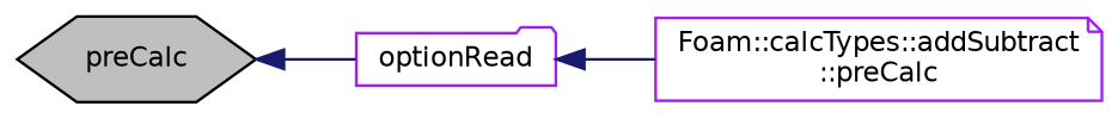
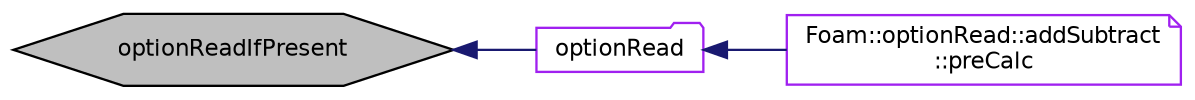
  digraph {
    rankdir=LR
    node [color=purple fontname=Helvetica fontsize=10]
    edge [color=midnightblue dir=back fontname=Helvetica fontsize=10 labelfontname=Helvetica labelfontsize=10 style=solid]
-   n1 [color=black fillcolor=grey75 fontcolor=black height=0.2 label=preCalc shape=hexagon style=filled width=0.4]
+   n1 [color=black fillcolor=grey75 fontcolor=black height=0.2 label=optionReadIfPresent shape=hexagon style=filled width=0.4]
    n2 [height=0.2 label=optionRead shape=folder width=0.4]
-   n3 [height=0.2 label="Foam::calcTypes::addSubtract\l::preCalc" shape=note width=0.4]
+   n3 [height=0.2 label="Foam::optionRead::addSubtract\l::preCalc" shape=note width=0.4]
    n1 -> n2
    n2 -> n3
  }
